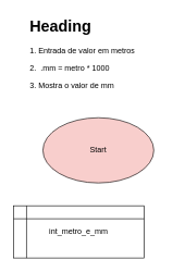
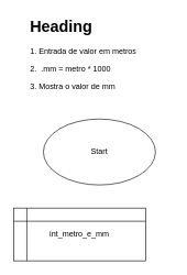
  <mxCell id="0" />
  <mxCell id="1" value="Untitled Layer" parent="0" />
  <mxCell id="2" value="&lt;h1&gt;Heading&lt;/h1&gt;&lt;p&gt;1. Entrada de valor em metros&lt;/p&gt;&lt;p&gt;2.&amp;nbsp; .mm = metro * 1000&lt;/p&gt;&lt;p&gt;3. Mostra o valor de mm&lt;/p&gt;" style="text;html=1;strokeColor=none;fillColor=none;spacing=5;spacingTop=-20;whiteSpace=wrap;overflow=hidden;rounded=0;" parent="1" vertex="1"><mxGeometry x="39.5" y="20" width="221" height="140" as="geometry" /></mxCell>
- <mxCell id="3" value="Start" style="ellipse;whiteSpace=wrap;html=1;fillColor=#f8cecc;" parent="1" vertex="1"><mxGeometry x="65" y="180" width="170" height="100" as="geometry" /></mxCell>
+ <mxCell id="3" value="Start" style="ellipse;whiteSpace=wrap;html=1;" parent="1" vertex="1"><mxGeometry x="65" y="180" width="170" height="100" as="geometry" /></mxCell>
  <mxCell id="4" value="int_metro_e_mm" style="shape=internalStorage;whiteSpace=wrap;html=1;backgroundOutline=1;" parent="1" vertex="1"><mxGeometry x="20" y="315" width="200" height="80" as="geometry" /></mxCell>
